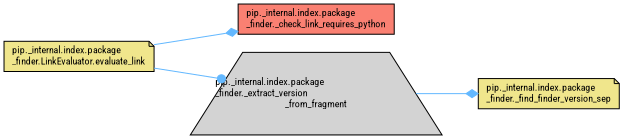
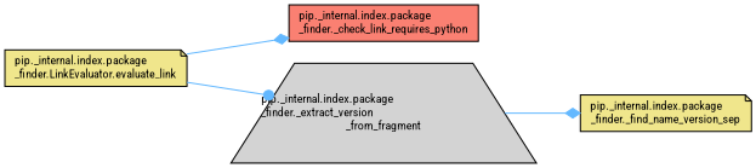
  digraph {
    rankdir=LR
    fontname="Roboto Condensed"
    node [color=black fillcolor=khaki fontname="Roboto Condensed" fontsize=10 shape=note style=filled]
    edge [color=steelblue1 fontname="Roboto Condensed" fontsize=10 labelfontname=Helvetica labelfontsize=10 style=solid arrowhead=diamond]
    n1 [fontcolor=black height=0.2 label="pip._internal.index.package\l_finder.LinkEvaluator.evaluate_link" width=0.4]
    n2 [fillcolor=salmon height=0.2 label="pip._internal.index.package\l_finder._check_link_requires_python" shape=box width=0.4]
    n3 [fillcolor=lightgrey height=0.2 label="pip._internal.index.package\l_finder._extract_version\l_from_fragment" shape=trapezium width=0.4]
-   n4 [height=0.2 label="pip._internal.index.package\l_finder._find_finder_version_sep" width=0.4]
+   n4 [height=0.2 label="pip._internal.index.package\l_finder._find_name_version_sep" width=0.4]
    n1 -> n2
    n1 -> n3 [arrowhead=dot]
    n3 -> n4
  }
